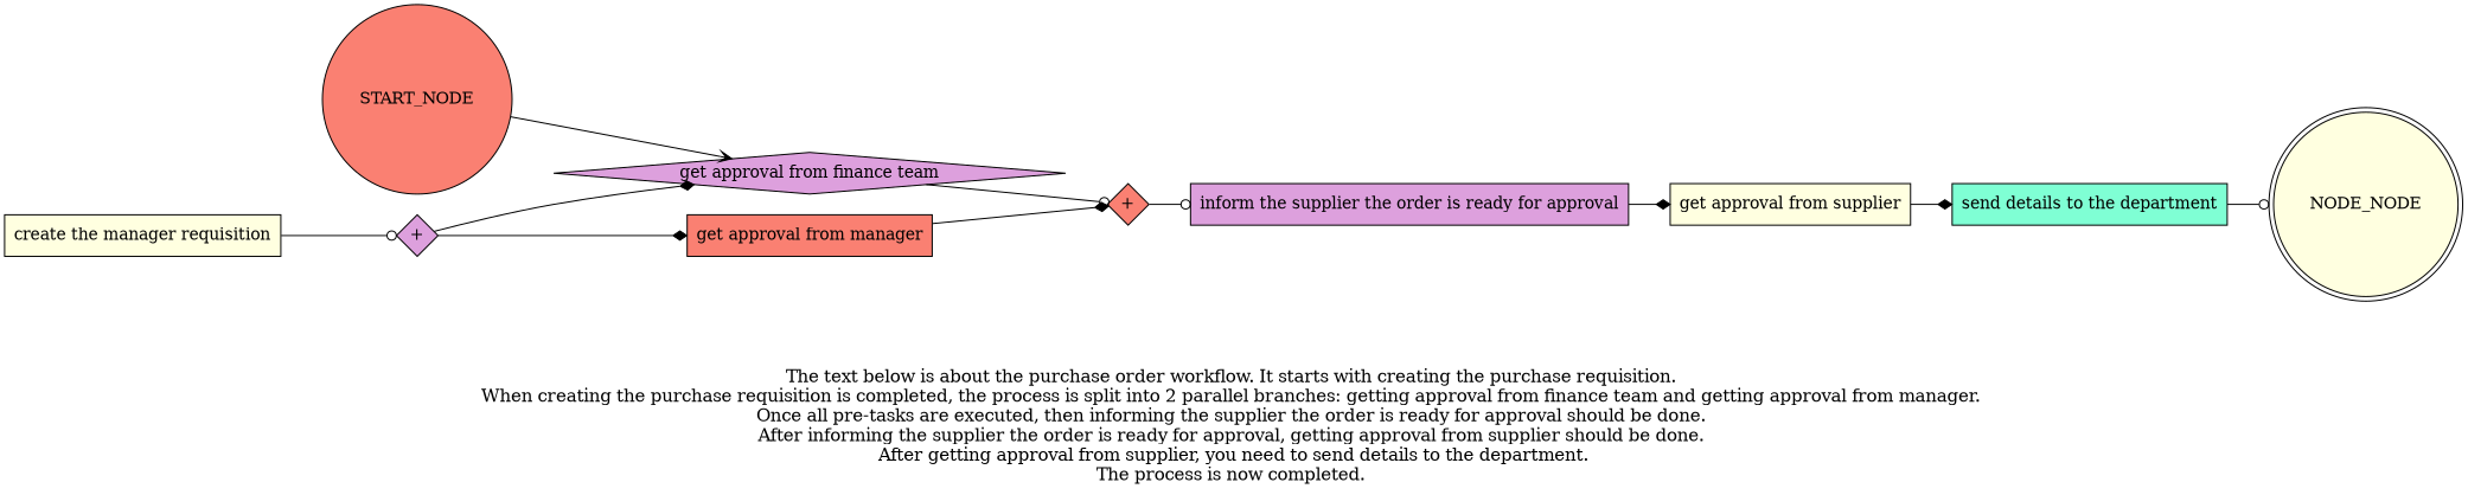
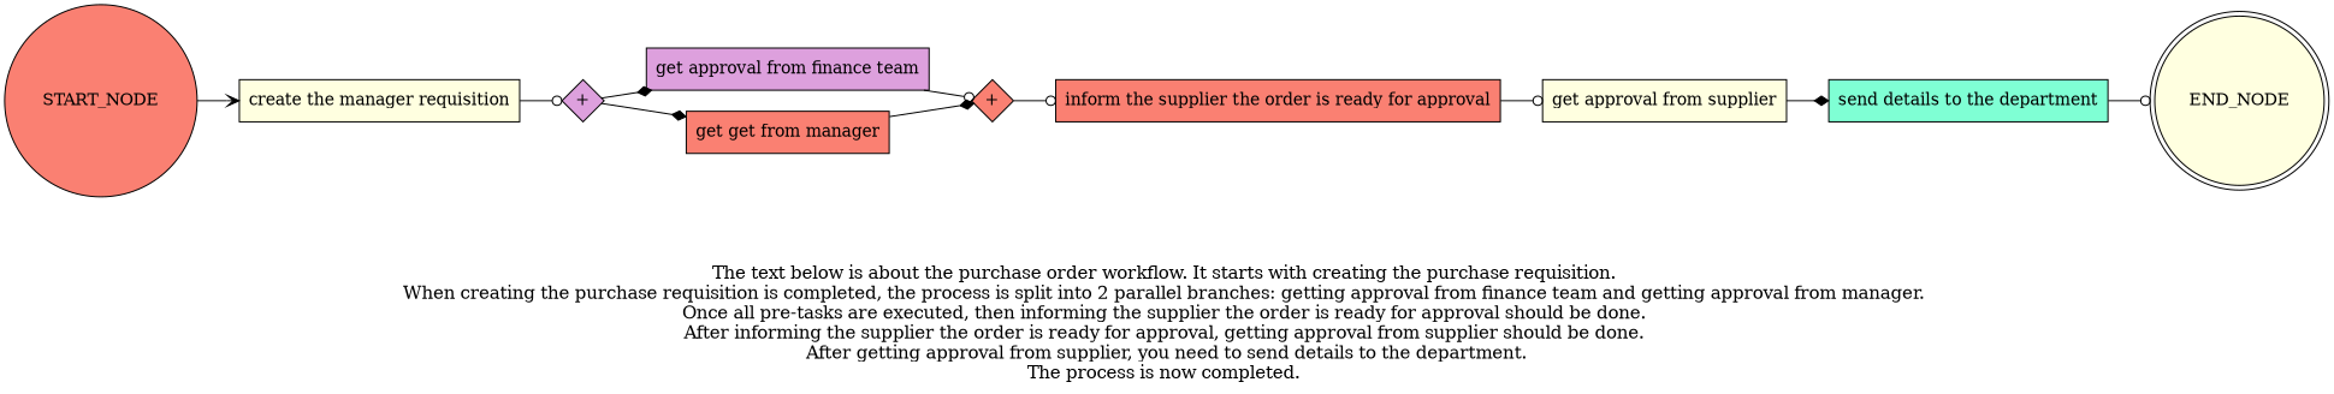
  digraph {
    fontsize=15
    label="\n\n\nThe text below is about the purchase order workflow. It starts with creating the purchase requisition. \nWhen creating the purchase requisition is completed, the process is split into 2 parallel branches: getting approval from finance team and getting approval from manager. \nOnce all pre-tasks are executed, then informing the supplier the order is ready for approval should be done. \nAfter informing the supplier the order is ready for approval, getting approval from supplier should be done. \nAfter getting approval from supplier, you need to send details to the department.\nThe process is now completed. \n"
    rankdir=LR
    node [fillcolor=salmon shape=box style=filled]
    edge [arrowhead=diamond]
    n1 [fillcolor=lightyellow label="create the manager requisition"]
    n2 [fillcolor=plum fixedsize=true label="+" shape=diamond width=0.5]
-   "get approval from finance team" [fillcolor=plum shape=diamond]
-   "get approval from manager"
+   "get approval from finance team" [fillcolor=plum]
+   "get approval from manager" [label="get get from manager"]
    n5 [fixedsize=true label="+" shape=diamond width=0.5]
-   "inform the supplier the order is ready for approval" [fillcolor=plum]
+   "inform the supplier the order is ready for approval"
    "get approval from supplier" [fillcolor=lightyellow]
    "send details to the department" [fillcolor=aquamarine]
-   END_NODE [fillcolor=lightyellow shape=doublecircle width=0.2 label=NODE_NODE]
+   END_NODE [fillcolor=lightyellow shape=doublecircle width=0.2]
    START_NODE [shape=circle width=0.3]
    subgraph sub_1 {
      n1
      n2
      "get approval from finance team"
      "get approval from manager"
      n5
      "inform the supplier the order is ready for approval"
      "get approval from supplier"
      "send details to the department"
    }
    n1 -> n2 [arrowhead=odot]
    n2 -> "get approval from finance team"
    n2 -> "get approval from manager"
    "get approval from finance team" -> n5 [arrowhead=odot]
    "get approval from manager" -> n5
    n5 -> "inform the supplier the order is ready for approval" [arrowhead=odot]
-   "inform the supplier the order is ready for approval" -> "get approval from supplier"
+   "inform the supplier the order is ready for approval" -> "get approval from supplier" [arrowhead=odot]
    "get approval from supplier" -> "send details to the department"
    "send details to the department" -> END_NODE [arrowhead=odot]
-   START_NODE -> "get approval from finance team" [arrowhead=vee]
+   START_NODE -> n1 [arrowhead=vee]
  }
